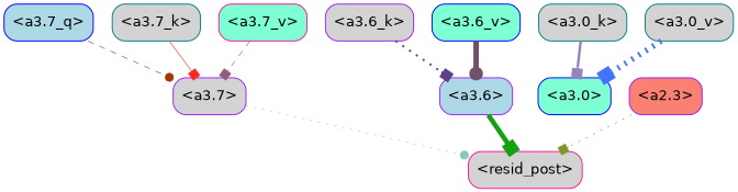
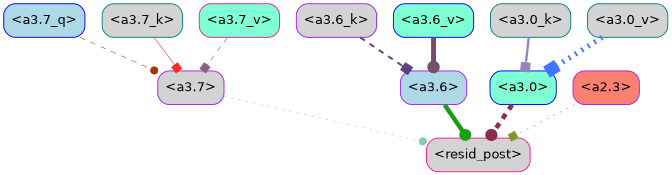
  strict digraph {
    splines=true
    node [color=purple fillcolor=lightgrey fontname=Helvetica shape=box style="filled, rounded"]
    edge [arrowhead=box penwidth=0.6 style=dotted]
    "<resid_post>" [color=deeppink]
    "<a3.7>"
    "<a3.6>" [fillcolor=lightblue]
    "<a3.0>" [color=blue fillcolor=aquamarine]
    "<a2.3>" [fillcolor=salmon]
    "<a3.7_q>" [color=blue fillcolor=lightblue]
    "<a3.7_k>" [color=teal]
    "<a3.6_k>"
    "<a3.0_k>" [color=teal]
    "<a3.7_v>" [color=deeppink fillcolor=aquamarine]
    "<a3.6_v>" [color=blue fillcolor=aquamarine]
    "<a3.0_v>" [color=teal]
    "<a3.7>" -> "<resid_post>" [arrowhead=dot color="#86caba"]
-   "<a3.6>" -> "<resid_post>" [color="#16a210" penwidth=4.749041676521301 style=bold]
+   "<a3.6>" -> "<resid_post>" [arrowhead=dot color="#16a210" penwidth=4.749041676521301 style=bold]
+   "<a3.0>" -> "<resid_post>" [arrowhead=dot color="#902b4b" penwidth=5.004215121269226 style=dashed]
    "<a2.3>" -> "<resid_post>" [color="#82952c"]
    "<a3.7_q>" -> "<a3.7>" [arrowhead=dot color="#a23608" style=dashed]
    "<a3.7_k>" -> "<a3.7>" [color="#f92a24" style=bold]
-   "<a3.6_k>" -> "<a3.6>" [color="#5e4289" penwidth=2.13908451795578]
+   "<a3.6_k>" -> "<a3.6>" [color="#5e4289" penwidth=2.13908451795578 style=dashed]
    "<a3.0_k>" -> "<a3.0>" [color="#9485c0" penwidth=2.520303964614868 style=bold]
    "<a3.7_v>" -> "<a3.7>" [color="#8f5e79" style=dashed]
    "<a3.6_v>" -> "<a3.6>" [arrowhead=dot color="#725069" penwidth=5.297133803367615 style=bold]
    "<a3.0_v>" -> "<a3.0>" [color="#4374fd" penwidth=5.680712580680847]
  }
